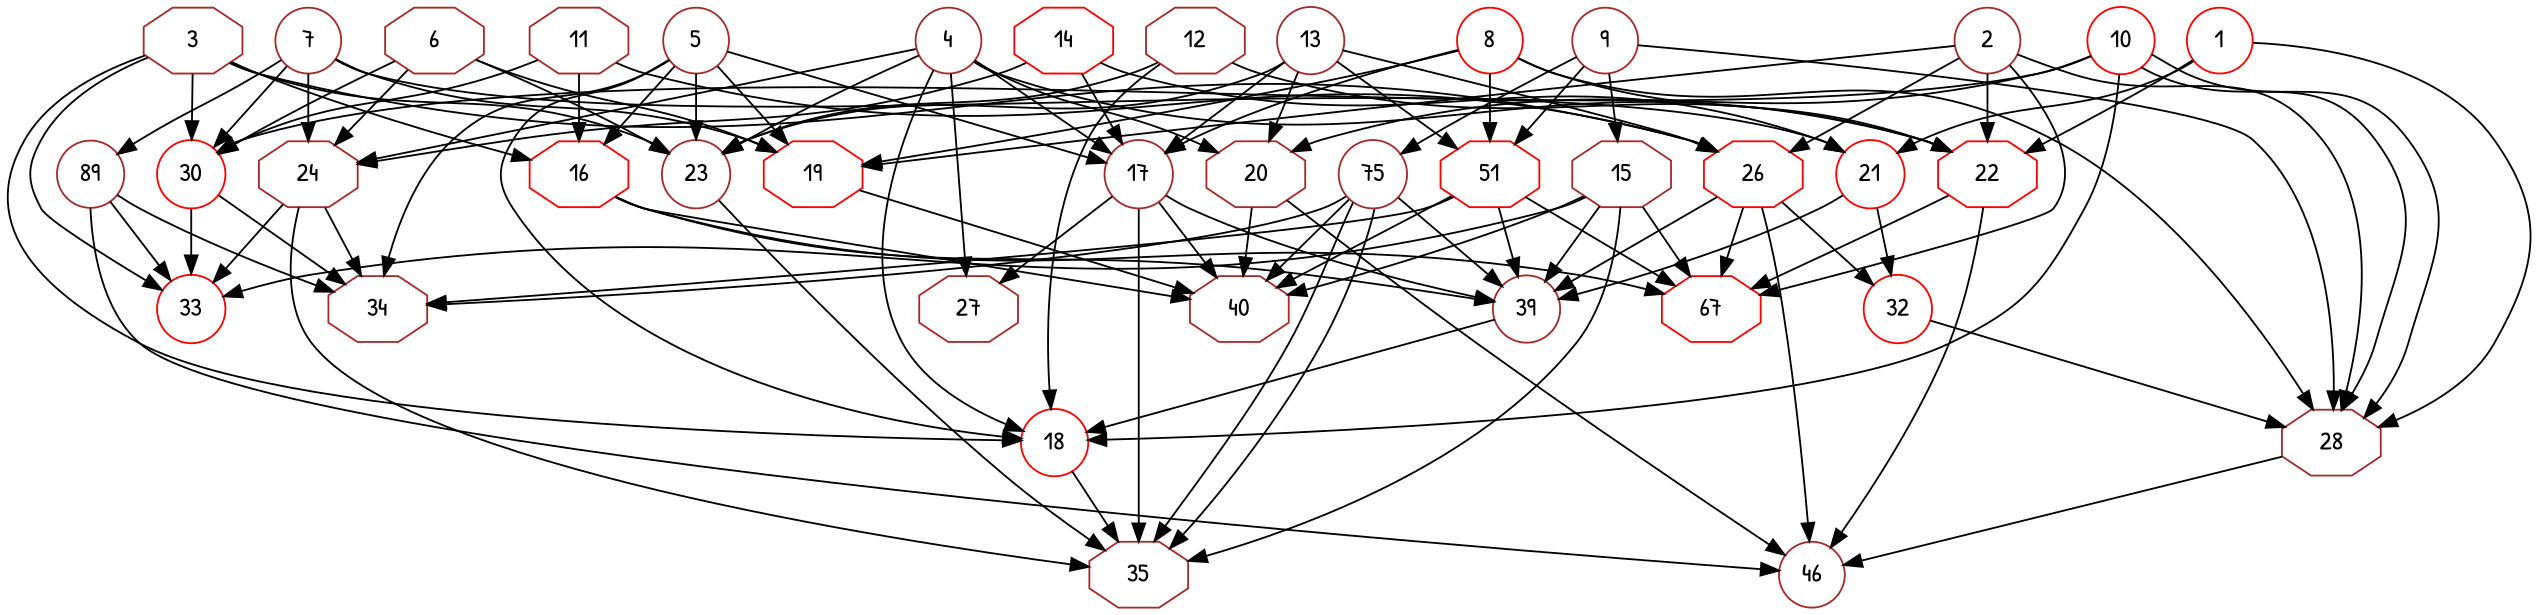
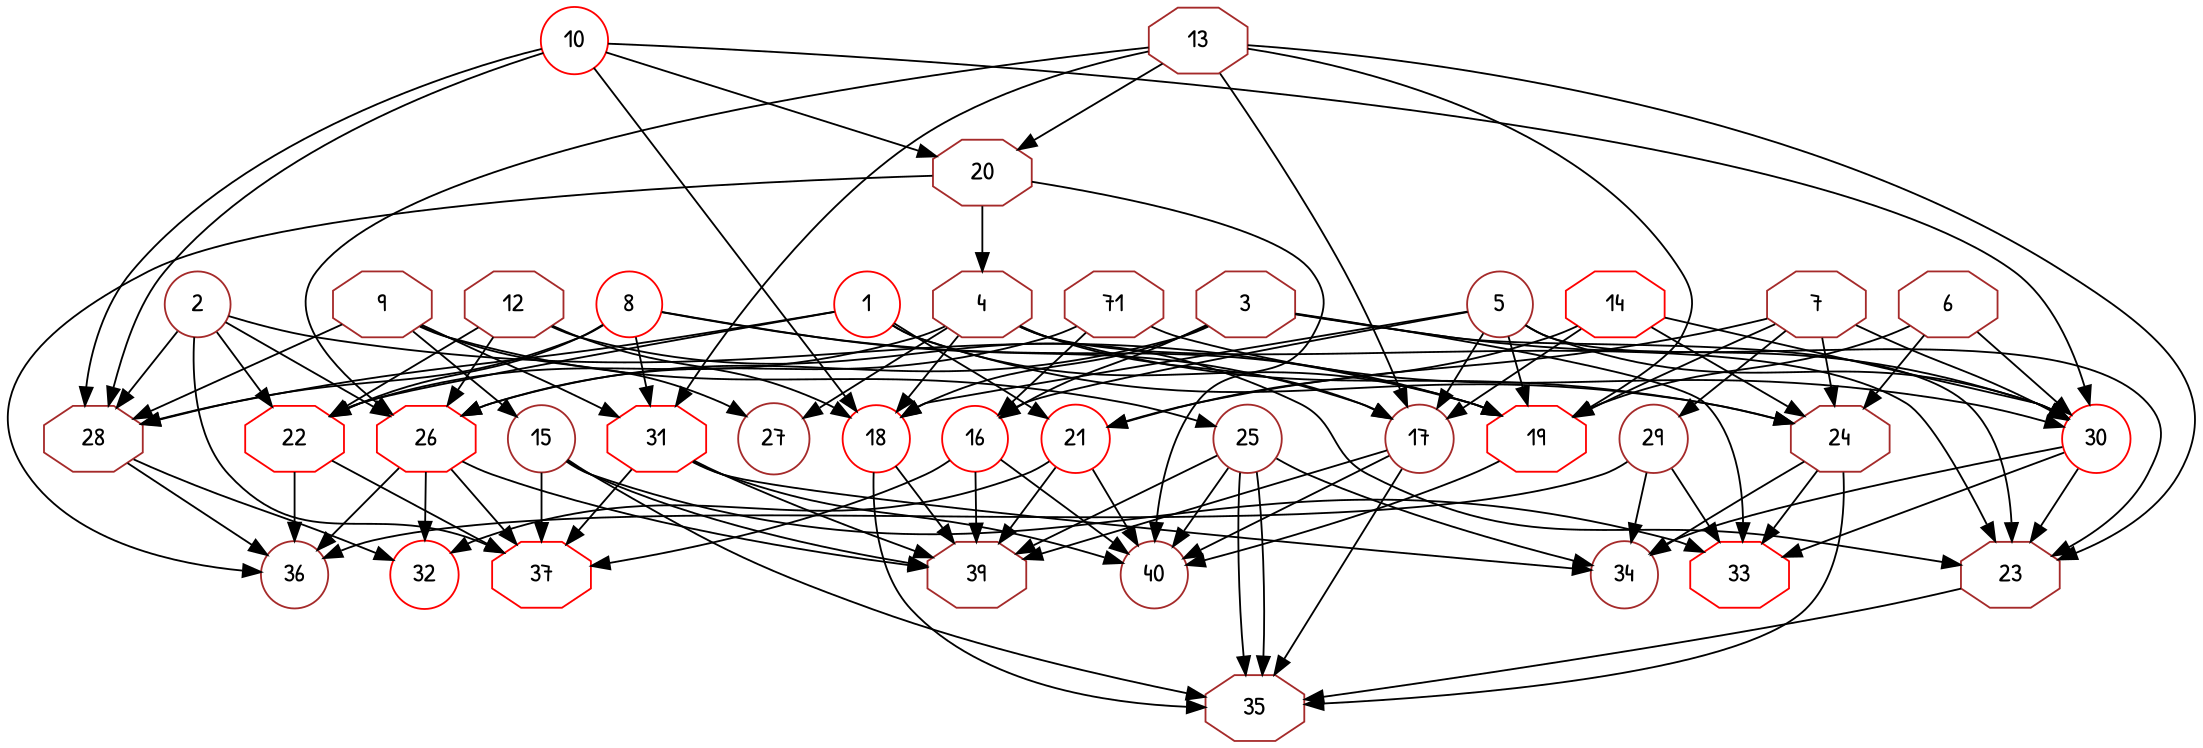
  digraph {
    fontname="Patrick Hand"
    node [alpha=0.05 color=brown fontname="Patrick Hand" shape=circle]
    edge [fontname="Patrick Hand"]
    1 [alpha=0.07 color=red expect_size=32609280]
    19 [alpha=0.19 color=red expect_size=18708480 shape=octagon]
    21 [alpha=0.01 color=red expect_size=49179648]
    22 [color=red expect_size=5862400 shape=octagon]
    24 [alpha=0.13 expect_size=42182656 shape=octagon]
    28 [alpha=0.07 expect_size=42054656 shape=octagon]
-   40 [alpha=0.12 expect_size=30535680 shape=octagon]
-   39 [alpha=0.14 expect_size=19838976]
+   40 [alpha=0.12 expect_size=30535680]
+   39 [alpha=0.14 expect_size=19838976 shape=octagon]
    32 [alpha=0.15 color=red expect_size=15541248]
-   37 [alpha=0.10 color=red expect_size=31634432 shape=octagon label=67]
-   36 [alpha=0.12 expect_size=45421568 label=46]
-   33 [alpha=0.17 color=red expect_size=28394496]
+   37 [alpha=0.10 color=red expect_size=31634432 shape=octagon]
+   36 [alpha=0.12 expect_size=45421568]
+   33 [alpha=0.17 color=red expect_size=28394496 shape=octagon]
    35 [alpha=0.04 expect_size=21595136 shape=octagon]
-   34 [alpha=0.09 expect_size=38544384 shape=octagon]
+   34 [alpha=0.09 expect_size=38544384]
    30 [alpha=0.14 color=red expect_size=52136960]
    2 [alpha=0.02 expect_size=24493056]
    26 [alpha=0.14 color=red expect_size=14731264 shape=octagon]
    17 [alpha=0.06 expect_size=30279680]
    3 [alpha=0.16 expect_size=38269952 shape=octagon]
-   16 [alpha=0.06 color=red expect_size=34834432 shape=octagon]
+   16 [alpha=0.06 color=red expect_size=34834432]
    18 [color=red expect_size=30264320]
-   23 [alpha=0.04 expect_size=40097792]
-   4 [alpha=0.13 expect_size=28030976]
+   23 [alpha=0.04 expect_size=40097792 shape=octagon]
+   4 [alpha=0.13 expect_size=28030976 shape=octagon]
    20 [alpha=0.04 expect_size=14500864 shape=octagon]
-   27 [alpha=0.08 expect_size=27758592 shape=octagon]
+   27 [alpha=0.08 expect_size=27758592]
    5 [alpha=0.10 expect_size=25931776]
    6 [alpha=0.18 expect_size=21225472 shape=octagon]
-   7 [alpha=0.20 expect_size=29380608]
-   29 [expect_size=7782400 label=89]
+   7 [alpha=0.20 expect_size=29380608 shape=octagon]
+   29 [expect_size=7782400]
    8 [alpha=0.15 color=red expect_size=14262272]
-   31 [alpha=0.08 color=red expect_size=14143488 shape=octagon label=51]
-   9 [alpha=0.18 expect_size=52114432]
-   15 [expect_size=12268544 shape=octagon]
-   25 [alpha=0.10 expect_size=50824192 label=75]
+   31 [alpha=0.08 color=red expect_size=14143488 shape=octagon]
+   9 [alpha=0.18 expect_size=52114432 shape=octagon]
+   15 [expect_size=12268544]
+   25 [alpha=0.10 expect_size=50824192]
    10 [alpha=0.15 color=red expect_size=31236096]
-   11 [alpha=0.02 expect_size=18081792 shape=octagon]
+   11 [alpha=0.02 expect_size=18081792 shape=octagon label=71]
    12 [alpha=0.15 expect_size=35228672 shape=octagon]
-   13 [alpha=0.01 expect_size=39885824]
+   13 [alpha=0.01 expect_size=39885824 shape=octagon]
    14 [alpha=0.04 color=red expect_size=29588480 shape=octagon]
+   1 -> 19
    1 -> 21
    1 -> 22
+   1 -> 24
    1 -> 28
    19 -> 40
-   15 -> 40
+   21 -> 40
    21 -> 39
    21 -> 32
    22 -> 37
    22 -> 36
    24 -> 33
    24 -> 35
    24 -> 34
-   32 -> 28
+   28 -> 32
    28 -> 36
    30 -> 33
    30 -> 34
    2 -> 19
    2 -> 22
    2 -> 28
    2 -> 37
    2 -> 26
    26 -> 39
    26 -> 32
    26 -> 37
    26 -> 36
    17 -> 40
    17 -> 39
    17 -> 35
    3 -> 33
    3 -> 30
    3 -> 26
    3 -> 16
    3 -> 18
    3 -> 23
    16 -> 40
    16 -> 39
    16 -> 37
-   39 -> 18
+   18 -> 39
    18 -> 35
    23 -> 35
    4 -> 22
    4 -> 24
    4 -> 17
    4 -> 18
    4 -> 23
-   4 -> 20
+   20 -> 4
    4 -> 27
    20 -> 40
    20 -> 36
    5 -> 19
-   5 -> 34
+   5 -> 30
    5 -> 17
    5 -> 16
    5 -> 18
    5 -> 23
    6 -> 19
    6 -> 24
    6 -> 30
-   6 -> 23
+   30 -> 23
    7 -> 19
    7 -> 21
    7 -> 24
    7 -> 30
    7 -> 29
    29 -> 36
    29 -> 33
    29 -> 34
    8 -> 19
    8 -> 22
    8 -> 28
    8 -> 17
    8 -> 31
    31 -> 40
    31 -> 39
    31 -> 37
    31 -> 34
    9 -> 28
-   17 -> 27
+   9 -> 27
    9 -> 31
    9 -> 15
    9 -> 25
    15 -> 39
    15 -> 37
    15 -> 33
    15 -> 35
    25 -> 40
    25 -> 39
    25 -> 35
    25 -> 35
    25 -> 34
    10 -> 28
    10 -> 28
    10 -> 30
    10 -> 18
    10 -> 20
    11 -> 30
    11 -> 26
    11 -> 16
    12 -> 22
+   12 -> 26
    12 -> 18
    12 -> 23
+   13 -> 19
    13 -> 26
    13 -> 17
    13 -> 23
    13 -> 20
    13 -> 31
    14 -> 21
    14 -> 24
+   14 -> 30
    14 -> 17
  }
